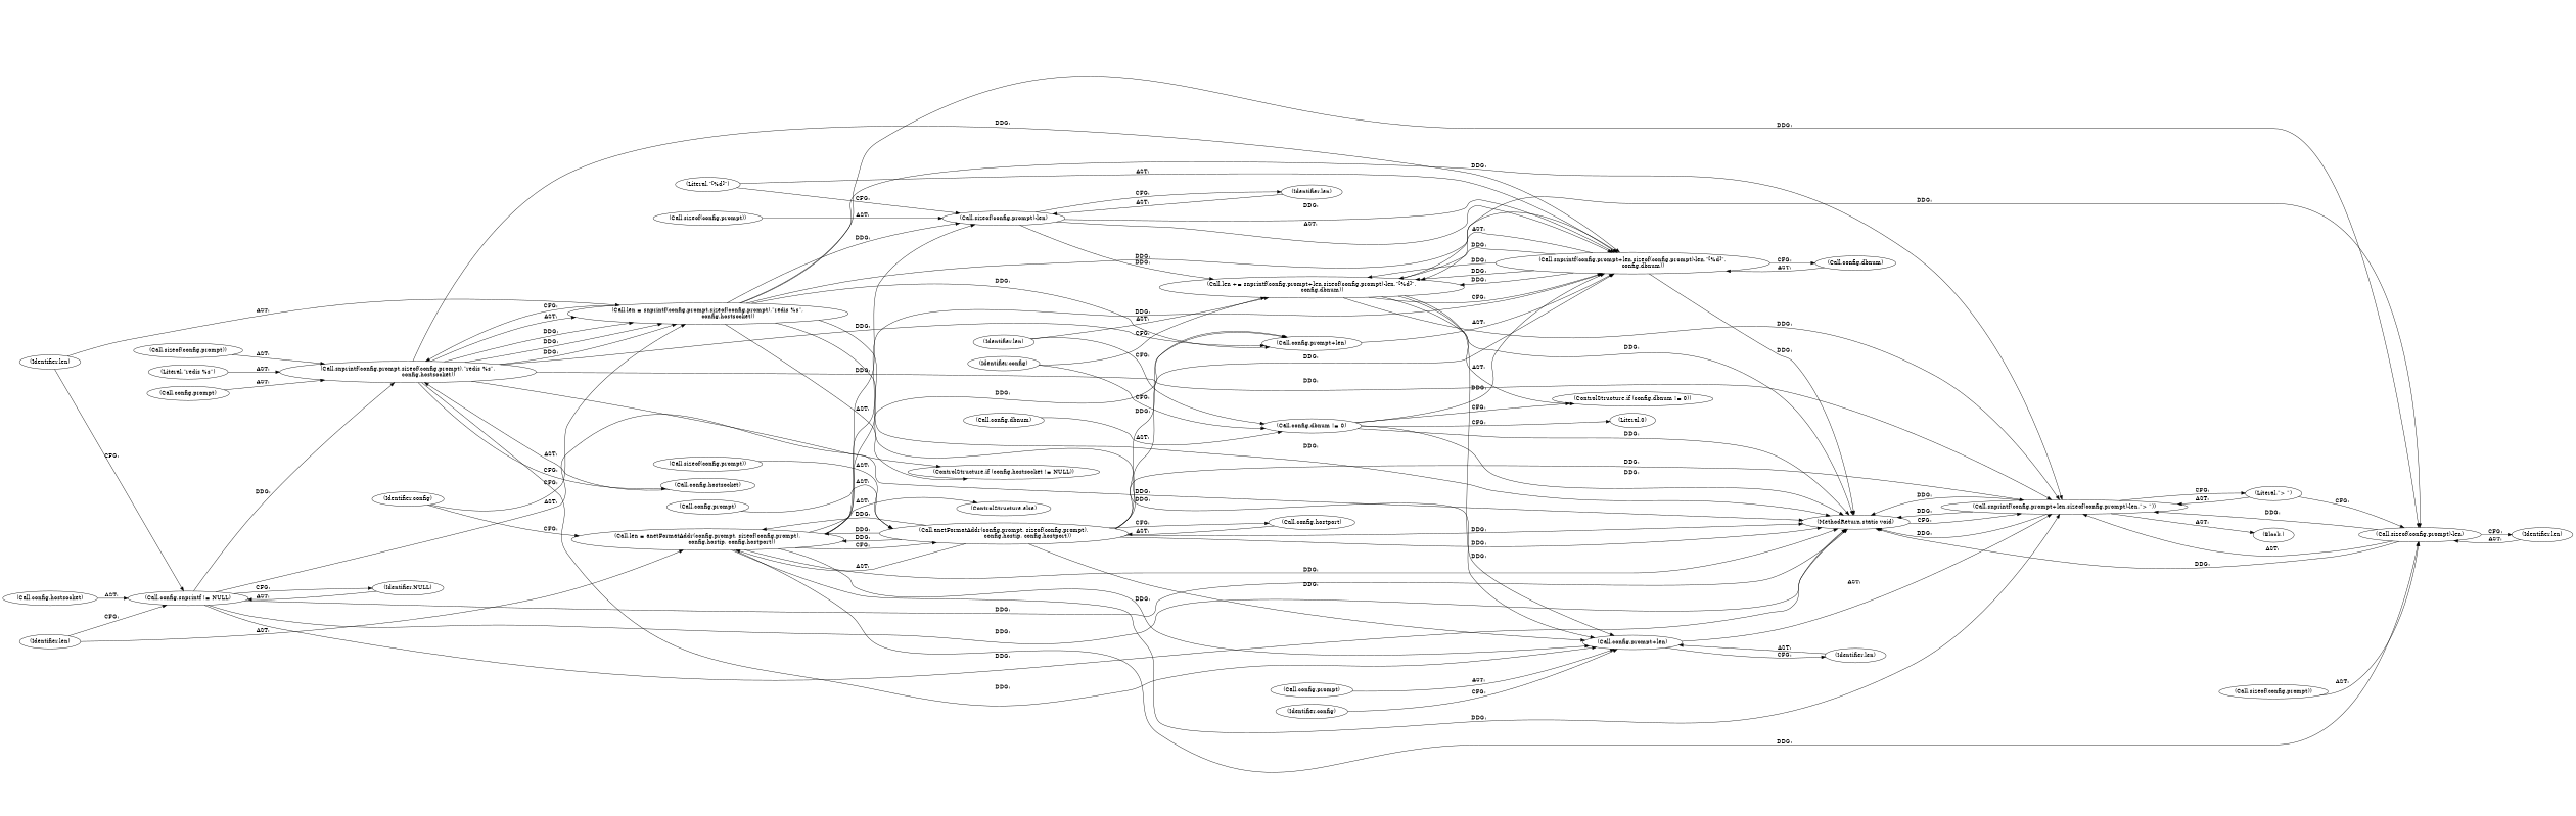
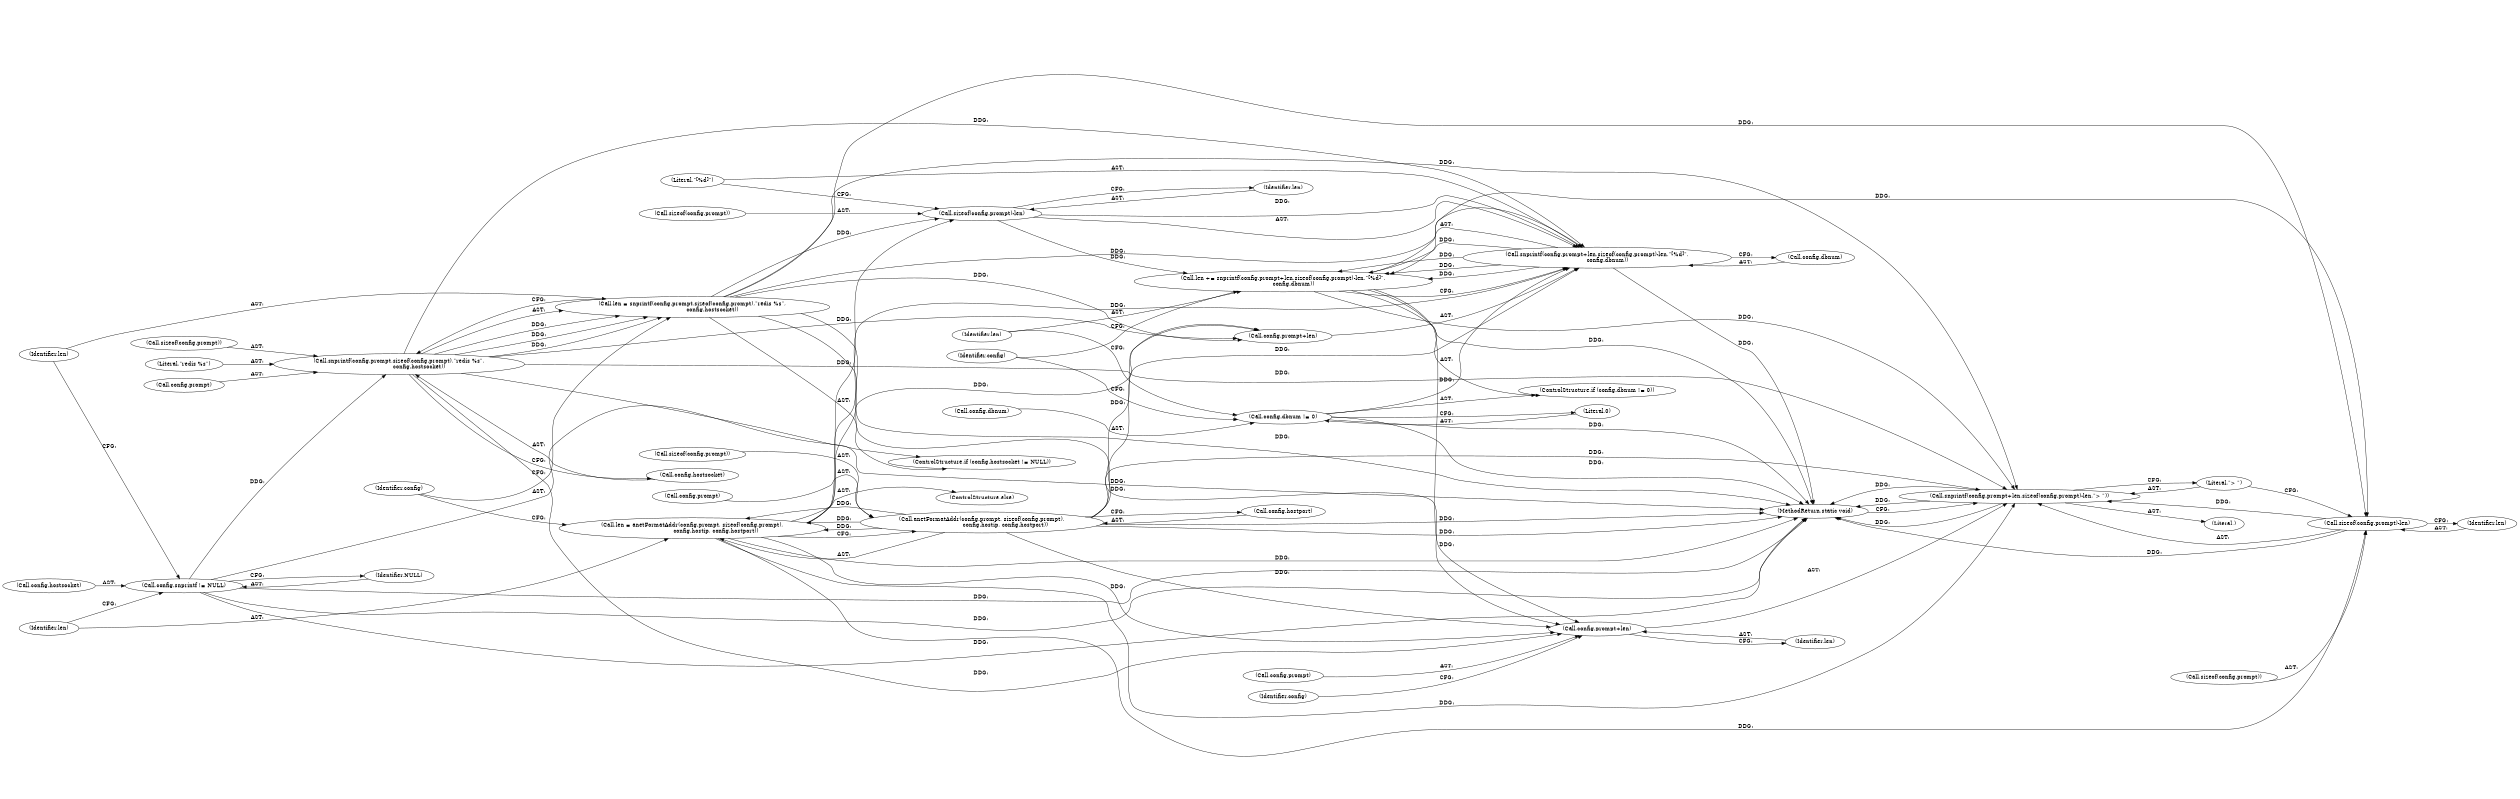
  digraph {
    rankdir=LR
    n1 [label="(Call,len += snprintf(config.prompt+len,sizeof(config.prompt)-len,\"[%d]\",\n            config.dbnum))"]
    n2 [label="(Call,snprintf(config.prompt+len,sizeof(config.prompt)-len,\"[%d]\",\n            config.dbnum))"]
    n3 [label="(Call,snprintf(config.prompt+len,sizeof(config.prompt)-len,\"> \"))"]
    n4 [label="(Call,config.prompt+len)"]
    n5 [label="(Call,sizeof(config.prompt)-len)"]
    n6 [label="(MethodReturn,static void)"]
    n7 [label="(ControlStructure,if (config.dbnum != 0))"]
    n8 [label="(Call,config.dbnum)"]
    n9 [label="(Literal,\"> \")"]
-   n10 [label="(Block,)"]
+   n10 [label="(Literal,)"]
    n11 [label="(Identifier,len)"]
    n12 [label="(Identifier,len)"]
    n13 [label="(Call,anetFormatAddr(config.prompt, sizeof(config.prompt),\n                           config.hostip, config.hostport))"]
    n14 [label="(Call,len = anetFormatAddr(config.prompt, sizeof(config.prompt),\n                           config.hostip, config.hostport))"]
    n15 [label="(Call,config.hostport)"]
    n16 [label="(Call,config.prompt+len)"]
    n17 [label="(Call,sizeof(config.prompt)-len)"]
    n18 [label="(ControlStructure,else)"]
    n19 [label="(Call,snprintf(config.prompt,sizeof(config.prompt),\"redis %s\",\n                       config.hostsocket))"]
    n20 [label="(Call,len = snprintf(config.prompt,sizeof(config.prompt),\"redis %s\",\n                       config.hostsocket))"]
    n21 [label="(Call,config.hostsocket)"]
    n22 [label="(ControlStructure,if (config.hostsocket != NULL))"]
    n23 [label="(Call,config.snprintf != NULL)"]
    n24 [label="(Identifier,NULL)"]
    n25 [label="(Identifier,len)"]
    n26 [label="(Call,config.dbnum != 0)"]
    n27 [label="(Literal,0)"]
    n28 [label="(Identifier,len)"]
    n29 [label="(Literal,\"[%d]\")"]
    n30 [label="(Identifier,config)"]
    n31 [label="(Identifier,config)"]
    n32 [label="(Call,config.prompt)"]
    n33 [label="(Call,sizeof(config.prompt))"]
    n34 [label="(Call,config.prompt)"]
    n35 [label="(Call,sizeof(config.prompt))"]
    n36 [label="(Identifier,config)"]
    n37 [label="(Call,config.hostsocket)"]
    n38 [label="(Call,config.dbnum)"]
    n39 [label="(Call,config.prompt)"]
    n40 [label="(Identifier,len)"]
    n41 [label="(Call,sizeof(config.prompt))"]
    n42 [label="(Call,sizeof(config.prompt))"]
    n43 [label="(Literal,\"redis %s\")"]
    n44 [label="(Identifier,len)"]
    n1 -> n2 [label="CFG: "]
    n1 -> n3 [label="DDG: "]
    n1 -> n4 [label="DDG: "]
    n1 -> n5 [label="DDG: "]
    n1 -> n6 [label="DDG: "]
    n1 -> n7 [label="AST: "]
    n2 -> n1 [label="AST: "]
    n2 -> n1 [label="DDG: "]
    n2 -> n1 [label="DDG: "]
    n2 -> n1 [label="DDG: "]
    n2 -> n1 [label="DDG: "]
    n2 -> n6 [label="DDG: "]
    n2 -> n8 [label="CFG: "]
    n3 -> n6 [label="DDG: "]
    n3 -> n6 [label="DDG: "]
    n3 -> n6 [label="DDG: "]
    n3 -> n9 [label="CFG: "]
    n3 -> n10 [label="AST: "]
    n4 -> n3 [label="AST: "]
    n4 -> n11 [label="CFG: "]
    n5 -> n3 [label="AST: "]
    n5 -> n3 [label="DDG: "]
    n5 -> n6 [label="DDG: "]
    n5 -> n12 [label="CFG: "]
    n6 -> n3 [label="CFG: "]
    n8 -> n2 [label="AST: "]
    n9 -> n3 [label="AST: "]
    n9 -> n5 [label="CFG: "]
    n11 -> n4 [label="AST: "]
    n12 -> n5 [label="AST: "]
    n13 -> n2 [label="DDG: "]
    n13 -> n3 [label="DDG: "]
    n13 -> n4 [label="DDG: "]
    n13 -> n6 [label="DDG: "]
    n13 -> n6 [label="DDG: "]
    n13 -> n14 [label="AST: "]
    n13 -> n14 [label="DDG: "]
    n13 -> n14 [label="DDG: "]
    n13 -> n14 [label="DDG: "]
    n13 -> n15 [label="CFG: "]
    n13 -> n16 [label="DDG: "]
    n14 -> n2 [label="DDG: "]
    n14 -> n3 [label="DDG: "]
    n14 -> n4 [label="DDG: "]
    n14 -> n5 [label="DDG: "]
    n14 -> n6 [label="DDG: "]
    n14 -> n13 [label="CFG: "]
    n14 -> n16 [label="DDG: "]
    n14 -> n17 [label="DDG: "]
    n14 -> n18 [label="AST: "]
    n15 -> n13 [label="AST: "]
    n16 -> n2 [label="AST: "]
    n17 -> n1 [label="DDG: "]
    n17 -> n2 [label="AST: "]
    n17 -> n2 [label="DDG: "]
    n17 -> n25 [label="CFG: "]
    n19 -> n2 [label="DDG: "]
    n19 -> n3 [label="DDG: "]
    n19 -> n4 [label="DDG: "]
    n19 -> n6 [label="DDG: "]
    n19 -> n16 [label="DDG: "]
    n19 -> n20 [label="AST: "]
    n19 -> n20 [label="DDG: "]
    n19 -> n20 [label="DDG: "]
    n19 -> n20 [label="DDG: "]
    n19 -> n21 [label="CFG: "]
    n20 -> n2 [label="DDG: "]
    n20 -> n3 [label="DDG: "]
    n20 -> n4 [label="DDG: "]
    n20 -> n5 [label="DDG: "]
    n20 -> n6 [label="DDG: "]
    n20 -> n16 [label="DDG: "]
    n20 -> n17 [label="DDG: "]
    n20 -> n19 [label="CFG: "]
    n20 -> n22 [label="AST: "]
    n21 -> n19 [label="AST: "]
    n23 -> n6 [label="DDG: "]
    n23 -> n6 [label="DDG: "]
    n23 -> n6 [label="DDG: "]
    n23 -> n19 [label="DDG: "]
    n23 -> n22 [label="AST: "]
    n23 -> n24 [label="CFG: "]
    n24 -> n23 [label="AST: "]
    n25 -> n17 [label="AST: "]
    n26 -> n2 [label="DDG: "]
    n26 -> n6 [label="DDG: "]
    n26 -> n6 [label="DDG: "]
-   n26 -> n7 [label="CFG: "]
+   n26 -> n7 [label="AST: "]
    n26 -> n27 [label="CFG: "]
+   n27 -> n26 [label="AST: "]
    n28 -> n20 [label="AST: "]
    n28 -> n23 [label="CFG: "]
    n29 -> n2 [label="AST: "]
    n29 -> n17 [label="CFG: "]
    n30 -> n4 [label="CFG: "]
    n31 -> n1 [label="CFG: "]
    n31 -> n26 [label="CFG: "]
    n32 -> n19 [label="AST: "]
    n33 -> n5 [label="AST: "]
    n34 -> n4 [label="AST: "]
    n35 -> n13 [label="AST: "]
    n36 -> n14 [label="CFG: "]
    n36 -> n20 [label="CFG: "]
    n37 -> n23 [label="AST: "]
    n38 -> n26 [label="AST: "]
    n39 -> n13 [label="AST: "]
    n40 -> n1 [label="AST: "]
    n40 -> n26 [label="CFG: "]
    n41 -> n19 [label="AST: "]
    n42 -> n17 [label="AST: "]
    n43 -> n19 [label="AST: "]
    n44 -> n14 [label="AST: "]
    n44 -> n23 [label="CFG: "]
  }
